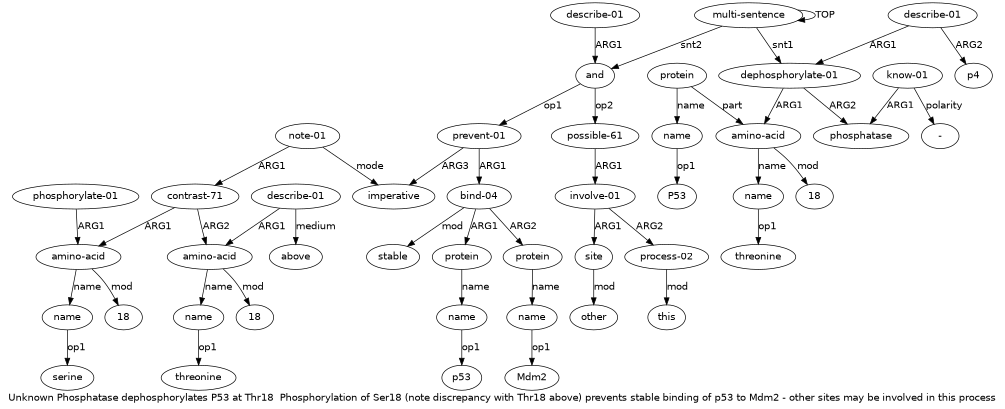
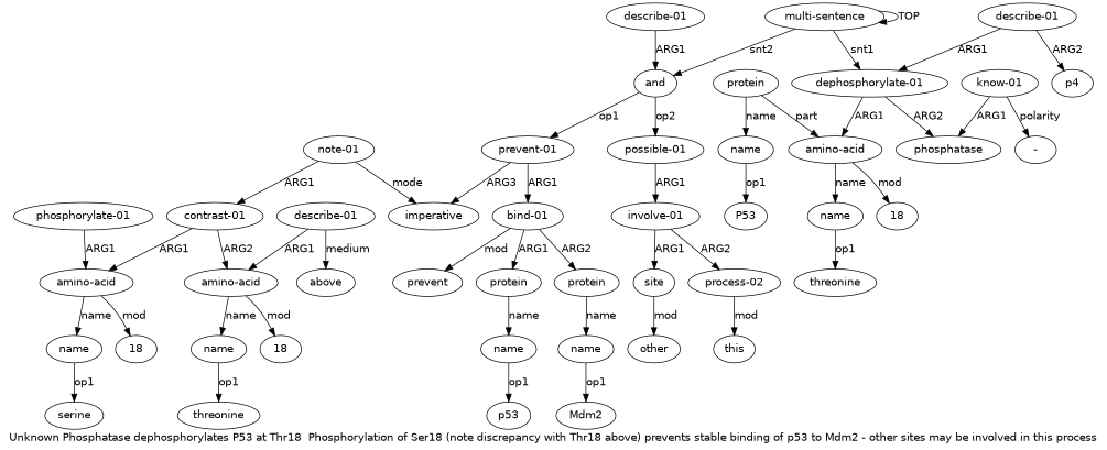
  digraph {
    fontname="DejaVu Sans"
    label="Unknown Phosphatase dephosphorylates P53 at Thr18  Phosphorylation of Ser18 (note discrepancy with Thr18 above) prevents stable binding of p53 to Mdm2 - other sites may be involved in this process"
    node [color=black fontname="DejaVu Sans" gold_ind=-1 gold_label=name test_ind=-1 test_label=name]
    edge [color=black fontname="DejaVu Sans" gold_label=ARG1 test_label=ARG1]
    n1 [gold_ind=20 label=name test_ind=20]
    n2 [gold_label=serine label=serine test_label=serine]
-   n3 [gold_ind=21 gold_label="contrast-01" label="contrast-71" test_ind=21 test_label="contrast-01"]
+   n3 [gold_ind=21 gold_label="contrast-01" label="contrast-01" test_ind=21 test_label="contrast-01"]
    n4 [gold_ind=22 gold_label="amino-acid" label="amino-acid" test_ind=22 test_label="amino-acid"]
    n5 [gold_ind=19 gold_label="amino-acid" label="amino-acid" test_ind=19 test_label="amino-acid"]
    n6 [gold_ind=23 label=name test_ind=23]
    n7 [gold_label=18 label=18 test_label=18]
    n8 [gold_label=18 label=18 test_label=18]
    n9 [gold_label=threonine label=threonine test_label=threonine]
    n10 [gold_ind=24 gold_label="describe-01" label="describe-01" test_ind=24 test_label="describe-01"]
    n11 [gold_ind=25 gold_label=above label=above test_ind=25 test_label=above]
    n12 [gold_ind=26 gold_label="note-01" label="note-01" test_ind=26 test_label="note-01"]
    n13 [gold_label=imperative label=imperative test_label=imperative]
-   n14 [gold_ind=28 gold_label="possible-01" label="possible-61" test_ind=28 test_label="possible-01"]
+   n14 [gold_ind=28 gold_label="possible-01" label="possible-01" test_ind=28 test_label="possible-01"]
    n15 [gold_ind=29 gold_label="involve-01" label="involve-01" test_ind=29 test_label="involve-01"]
    n16 [gold_ind=30 gold_label=site label=site test_ind=30 test_label=site]
    n17 [gold_ind=32 gold_label="process-02" label="process-02" test_ind=32 test_label="process-02"]
    n18 [gold_ind=31 gold_label=other label=other test_ind=31 test_label=other]
    n19 [gold_ind=33 gold_label=this label=this test_ind=33 test_label=this]
    n20 [gold_ind=34 gold_label="describe-01" label="describe-01" test_ind=34 test_label="describe-01"]
    n21 [gold_ind=10 gold_label=and label=and test_ind=10 test_label=and]
    n22 [gold_ind=11 gold_label="prevent-01" label="prevent-01" test_ind=11 test_label="prevent-01"]
-   n23 [gold_ind=12 gold_label="bind-01" label="bind-04" test_ind=12 test_label="bind-01"]
+   n23 [gold_ind=12 gold_label="bind-01" label="bind-01" test_ind=12 test_label="bind-01"]
    n24 [gold_label=p53 label=p53 test_label=p53]
    n25 [gold_label=P53 label=P53 test_label=P53]
    n26 [gold_label=Mdm2 label=Mdm2 test_label=Mdm2]
    n27 [gold_label="-" label="-" test_label="-"]
    n28 [gold_ind=15 gold_label=protein label=protein test_ind=15 test_label=protein]
    n29 [gold_ind=16 label=name test_ind=16]
    n30 [gold_ind=14 label=name test_ind=14]
-   n31 [gold_ind=17 gold_label=stable label=stable test_ind=17 test_label=stable]
+   n31 [gold_ind=17 gold_label=stable label=prevent test_ind=17 test_label=stable]
    n32 [gold_ind=13 gold_label=protein label=protein test_ind=13 test_label=protein]
    n33 [gold_ind=18 gold_label="phosphorylate-01" label="phosphorylate-01" test_ind=18 test_label="phosphorylate-01"]
    n34 [gold_label=threonine label=threonine test_label=threonine]
    n35 [gold_ind=1 gold_label="dephosphorylate-01" label="dephosphorylate-01" test_ind=1 test_label="dephosphorylate-01"]
    n36 [gold_ind=2 gold_label="amino-acid" label="amino-acid" test_ind=2 test_label="amino-acid"]
    n37 [gold_ind=6 gold_label=phosphatase label=phosphatase test_ind=6 test_label=phosphatase]
    n38 [gold_ind=3 label=name test_ind=3]
    n39 [gold_label=18 label=18 test_label=18]
    n40 [gold_ind=0 gold_label="multi-sentence" label="multi-sentence" test_ind=0 test_label="multi-sentence"]
    n41 [gold_ind=5 label=name test_ind=5]
    n42 [gold_ind=4 gold_label=protein label=protein test_ind=4 test_label=protein]
    n43 [gold_ind=7 gold_label="know-01" label="know-01" test_ind=7 test_label="know-01"]
    n44 [gold_ind=9 gold_label=p4 label=p4 test_ind=9 test_label=p4]
    n45 [gold_ind=8 gold_label="describe-01" label="describe-01" test_ind=8 test_label="describe-01"]
    n1 -> n2 [gold_label=op1 label=op1 test_label=op1]
    n3 -> n4 [gold_label=ARG2 label=ARG2 test_label=ARG2]
    n3 -> n5 [label=ARG1]
    n4 -> n6 [gold_label=name label=name test_label=name]
    n4 -> n7 [gold_label=mod label=mod test_label=mod]
    n5 -> n1 [gold_label=name label=name test_label=name]
    n5 -> n8 [gold_label=mod label=mod test_label=mod]
    n6 -> n9 [gold_label=op1 label=op1 test_label=op1]
    n10 -> n4 [label=ARG1]
    n10 -> n11 [gold_label=medium label=medium test_label=medium]
    n12 -> n3 [label=ARG1]
    n12 -> n13 [gold_label=mode label=mode test_label=mode]
    n14 -> n15 [label=ARG1]
    n15 -> n16 [label=ARG1]
    n15 -> n17 [gold_label=ARG2 label=ARG2 test_label=ARG2]
    n16 -> n18 [gold_label=mod label=mod test_label=mod]
    n17 -> n19 [gold_label=mod label=mod test_label=mod]
    n20 -> n21 [label=ARG1]
    n21 -> n14 [gold_label=op2 label=op2 test_label=op2]
    n21 -> n22 [gold_label=op1 label=op1 test_label=op1]
    n22 -> n13 [gold_label=ARG3 label=ARG3 test_label=ARG3]
    n22 -> n23 [label=ARG1]
    n23 -> n28 [gold_label=ARG2 label=ARG2 test_label=ARG2]
    n23 -> n31 [gold_label=mod label=mod test_label=mod]
    n23 -> n32 [label=ARG1]
    n28 -> n29 [gold_label=name label=name test_label=name]
    n29 -> n26 [gold_label=op1 label=op1 test_label=op1]
    n30 -> n24 [gold_label=op1 label=op1 test_label=op1]
    n32 -> n30 [gold_label=name label=name test_label=name]
    n33 -> n5 [label=ARG1]
    n35 -> n36 [label=ARG1]
    n35 -> n37 [gold_label=ARG2 label=ARG2 test_label=ARG2]
    n36 -> n38 [gold_label=name label=name test_label=name]
    n36 -> n39 [gold_label=mod label=mod test_label=mod]
    n38 -> n34 [gold_label=op1 label=op1 test_label=op1]
    n40 -> n21 [gold_label=snt2 label=snt2 test_label=snt2]
    n40 -> n35 [gold_label=snt1 label=snt1 test_label=snt1]
    n40 -> n40 [gold_label=TOP label=TOP test_label=TOP]
    n41 -> n25 [gold_label=op1 label=op1 test_label=op1]
    n42 -> n36 [gold_label=part label=part test_label=part]
    n42 -> n41 [gold_label=name label=name test_label=name]
    n43 -> n27 [gold_label=polarity label=polarity test_label=polarity]
    n43 -> n37 [label=ARG1]
    n45 -> n35 [label=ARG1]
    n45 -> n44 [gold_label=ARG2 label=ARG2 test_label=ARG2]
  }
